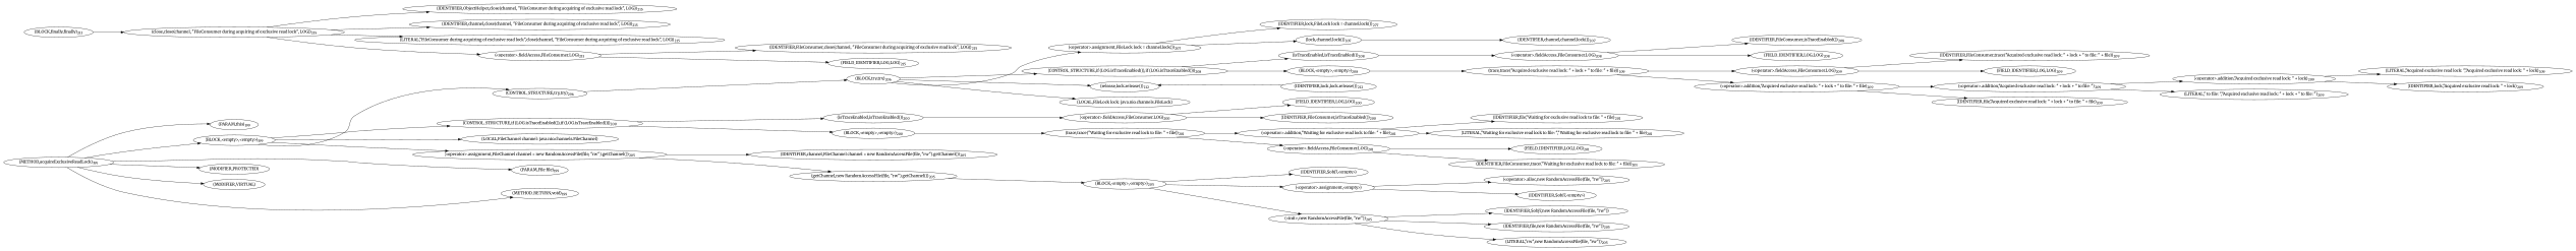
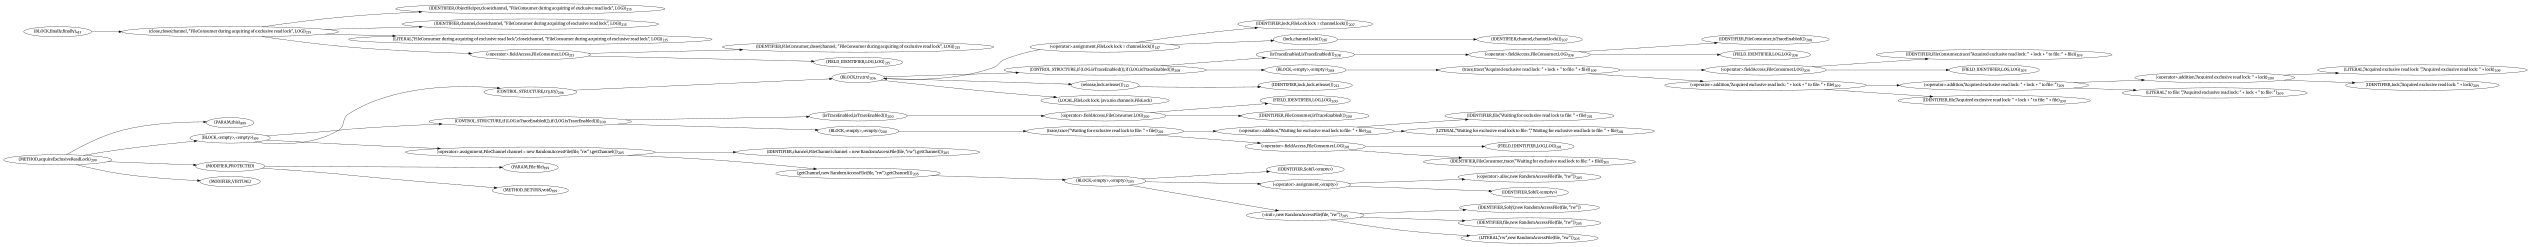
  digraph {
    fontname=Merriweather
    rankdir=LR
    node [fontname=Merriweather]
    edge [fontname=Merriweather]
-   n1 [label=<(METHOD,acquireExclusiveReadLock)<SUB>199</SUB>>]
-   n2 [label=<(PARAM,this)<SUB>199</SUB>>]
+   n1 [label=<(METHOD,acquireExclusiveReadLock)<SUB>299</SUB>>]
+   n2 [label=<(PARAM,this)<SUB>899</SUB>>]
    n3 [label=<(PARAM,File file)<SUB>199</SUB>>]
    n4 [label=<(BLOCK,&lt;empty&gt;,&lt;empty&gt;)<SUB>199</SUB>>]
    n5 [label=<(MODIFIER,PROTECTED)>]
    n6 [label=<(MODIFIER,VIRTUAL)>]
    n7 [label=<(METHOD_RETURN,void)<SUB>199</SUB>>]
    n8 [label=<(CONTROL_STRUCTURE,if (LOG.isTraceEnabled()),if (LOG.isTraceEnabled()))<SUB>200</SUB>>]
-   n9 [label=<(LOCAL,FileChannel channel: java.nio.channels.FileChannel)>]
    n10 [label=<(&lt;operator&gt;.assignment,FileChannel channel = new RandomAccessFile(file, &quot;rw&quot;).getChannel())<SUB>205</SUB>>]
    n11 [label=<(CONTROL_STRUCTURE,try,try)<SUB>296</SUB>>]
    n12 [label=<(isTraceEnabled,isTraceEnabled())<SUB>200</SUB>>]
    n13 [label=<(BLOCK,&lt;empty&gt;,&lt;empty&gt;)<SUB>200</SUB>>]
    n14 [label=<(IDENTIFIER,channel,FileChannel channel = new RandomAccessFile(file, &quot;rw&quot;).getChannel())<SUB>205</SUB>>]
    n15 [label=<(getChannel,new RandomAccessFile(file, &quot;rw&quot;).getChannel())<SUB>205</SUB>>]
    n16 [label=<(BLOCK,try,try)<SUB>206</SUB>>]
    n17 [label=<(&lt;operator&gt;.fieldAccess,FileConsumer.LOG)<SUB>200</SUB>>]
    n18 [label=<(trace,trace(&quot;Waiting for exclusive read lock to file: &quot; + file))<SUB>201</SUB>>]
    n19 [label=<(IDENTIFIER,FileConsumer,isTraceEnabled())<SUB>200</SUB>>]
    n20 [label=<(FIELD_IDENTIFIER,LOG,LOG)<SUB>200</SUB>>]
    n21 [label=<(&lt;operator&gt;.fieldAccess,FileConsumer.LOG)<SUB>201</SUB>>]
    n22 [label=<(&lt;operator&gt;.addition,&quot;Waiting for exclusive read lock to file: &quot; + file)<SUB>201</SUB>>]
    n23 [label=<(IDENTIFIER,FileConsumer,trace(&quot;Waiting for exclusive read lock to file: &quot; + file))<SUB>201</SUB>>]
    n24 [label=<(FIELD_IDENTIFIER,LOG,LOG)<SUB>201</SUB>>]
    n25 [label=<(LITERAL,&quot;Waiting for exclusive read lock to file: &quot;,&quot;Waiting for exclusive read lock to file: &quot; + file)<SUB>201</SUB>>]
    n26 [label=<(IDENTIFIER,file,&quot;Waiting for exclusive read lock to file: &quot; + file)<SUB>201</SUB>>]
    n27 [label=<(BLOCK,&lt;empty&gt;,&lt;empty&gt;)<SUB>205</SUB>>]
    n28 [label=<(&lt;operator&gt;.assignment,&lt;empty&gt;)>]
    n29 [label=<(&lt;init&gt;,new RandomAccessFile(file, &quot;rw&quot;))<SUB>205</SUB>>]
    n30 [label=<(IDENTIFIER,$obj7,&lt;empty&gt;)>]
    n31 [label=<(IDENTIFIER,$obj7,&lt;empty&gt;)>]
    n32 [label=<(&lt;operator&gt;.alloc,new RandomAccessFile(file, &quot;rw&quot;))<SUB>205</SUB>>]
    n33 [label=<(IDENTIFIER,$obj7,new RandomAccessFile(file, &quot;rw&quot;))>]
    n34 [label=<(IDENTIFIER,file,new RandomAccessFile(file, &quot;rw&quot;))<SUB>205</SUB>>]
    n35 [label=<(LITERAL,&quot;rw&quot;,new RandomAccessFile(file, &quot;rw&quot;))<SUB>205</SUB>>]
    n36 [label=<(LOCAL,FileLock lock: java.nio.channels.FileLock)>]
-   n37 [label=<(&lt;operator&gt;.assignment,FileLock lock = channel.lock())<SUB>207</SUB>>]
+   n37 [label=<(&lt;operator&gt;.assignment,FileLock lock = channel.lock())<SUB>247</SUB>>]
    n38 [label=<(CONTROL_STRUCTURE,if (LOG.isTraceEnabled()),if (LOG.isTraceEnabled()))<SUB>208</SUB>>]
    n39 [label=<(release,lock.release())<SUB>212</SUB>>]
-   n40 [label=<(BLOCK,finally,finally)<SUB>213</SUB>>]
+   n40 [label=<(BLOCK,finally,finally)<SUB>413</SUB>>]
    n41 [label=<(close,close(channel, &quot;FileConsumer during acquiring of exclusive read lock&quot;, LOG))<SUB>215</SUB>>]
-   n42 [label=<(IDENTIFIER,lock,FileLock lock = channel.lock())<SUB>277</SUB>>]
-   n43 [label=<(lock,channel.lock())<SUB>207</SUB>>]
+   n42 [label=<(IDENTIFIER,lock,FileLock lock = channel.lock())<SUB>207</SUB>>]
+   n43 [label=<(lock,channel.lock())<SUB>287</SUB>>]
    n44 [label=<(isTraceEnabled,isTraceEnabled())<SUB>208</SUB>>]
    n45 [label=<(BLOCK,&lt;empty&gt;,&lt;empty&gt;)<SUB>208</SUB>>]
    n46 [label=<(IDENTIFIER,lock,lock.release())<SUB>212</SUB>>]
    n47 [label=<(IDENTIFIER,channel,channel.lock())<SUB>207</SUB>>]
    n48 [label=<(&lt;operator&gt;.fieldAccess,FileConsumer.LOG)<SUB>208</SUB>>]
    n49 [label=<(trace,trace(&quot;Acquired exclusive read lock: &quot; + lock + &quot; to file: &quot; + file))<SUB>209</SUB>>]
    n50 [label=<(IDENTIFIER,FileConsumer,isTraceEnabled())<SUB>208</SUB>>]
    n51 [label=<(FIELD_IDENTIFIER,LOG,LOG)<SUB>208</SUB>>]
    n52 [label=<(&lt;operator&gt;.fieldAccess,FileConsumer.LOG)<SUB>209</SUB>>]
    n53 [label=<(&lt;operator&gt;.addition,&quot;Acquired exclusive read lock: &quot; + lock + &quot; to file: &quot; + file)<SUB>209</SUB>>]
    n54 [label=<(IDENTIFIER,FileConsumer,trace(&quot;Acquired exclusive read lock: &quot; + lock + &quot; to file: &quot; + file))<SUB>209</SUB>>]
    n55 [label=<(FIELD_IDENTIFIER,LOG,LOG)<SUB>209</SUB>>]
    n56 [label=<(&lt;operator&gt;.addition,&quot;Acquired exclusive read lock: &quot; + lock + &quot; to file: &quot;)<SUB>209</SUB>>]
    n57 [label=<(IDENTIFIER,file,&quot;Acquired exclusive read lock: &quot; + lock + &quot; to file: &quot; + file)<SUB>209</SUB>>]
    n58 [label=<(&lt;operator&gt;.addition,&quot;Acquired exclusive read lock: &quot; + lock)<SUB>209</SUB>>]
    n59 [label=<(LITERAL,&quot; to file: &quot;,&quot;Acquired exclusive read lock: &quot; + lock + &quot; to file: &quot;)<SUB>209</SUB>>]
    n60 [label=<(LITERAL,&quot;Acquired exclusive read lock: &quot;,&quot;Acquired exclusive read lock: &quot; + lock)<SUB>209</SUB>>]
    n61 [label=<(IDENTIFIER,lock,&quot;Acquired exclusive read lock: &quot; + lock)<SUB>209</SUB>>]
    n62 [label=<(IDENTIFIER,ObjectHelper,close(channel, &quot;FileConsumer during acquiring of exclusive read lock&quot;, LOG))<SUB>215</SUB>>]
    n63 [label=<(IDENTIFIER,channel,close(channel, &quot;FileConsumer during acquiring of exclusive read lock&quot;, LOG))<SUB>215</SUB>>]
    n64 [label=<(LITERAL,&quot;FileConsumer during acquiring of exclusive read lock&quot;,close(channel, &quot;FileConsumer during acquiring of exclusive read lock&quot;, LOG))<SUB>215</SUB>>]
    n65 [label=<(&lt;operator&gt;.fieldAccess,FileConsumer.LOG)<SUB>215</SUB>>]
    n66 [label=<(IDENTIFIER,FileConsumer,close(channel, &quot;FileConsumer during acquiring of exclusive read lock&quot;, LOG))<SUB>215</SUB>>]
    n67 [label=<(FIELD_IDENTIFIER,LOG,LOG)<SUB>215</SUB>>]
    n1 -> n2
-   n1 -> n3
+   n5 -> n3
    n1 -> n4
    n1 -> n5
    n1 -> n6
-   n1 -> n7
+   n5 -> n7
    n4 -> n8
-   n4 -> n9
    n4 -> n10
    n4 -> n11
    n8 -> n12
    n8 -> n13
    n10 -> n14
    n10 -> n15
    n11 -> n16
    n12 -> n17
    n13 -> n18
    n15 -> n27
    n16 -> n36
-   n16 -> n37
+   n37 -> n16
    n16 -> n38
    n16 -> n39
    n17 -> n19
    n17 -> n20
    n18 -> n21
    n18 -> n22
    n21 -> n23
    n21 -> n24
    n22 -> n25
    n22 -> n26
    n27 -> n28
    n27 -> n29
    n27 -> n30
    n28 -> n31
    n28 -> n32
    n29 -> n33
    n29 -> n34
    n29 -> n35
    n37 -> n42
    n37 -> n43
    n38 -> n44
    n38 -> n45
-   n46 -> n39
+   n39 -> n46
    n40 -> n41
    n41 -> n62
    n41 -> n63
    n41 -> n64
    n41 -> n65
    n43 -> n47
    n44 -> n48
    n45 -> n49
    n48 -> n50
    n48 -> n51
    n49 -> n52
    n49 -> n53
    n52 -> n54
    n52 -> n55
    n53 -> n56
    n53 -> n57
    n56 -> n58
    n56 -> n59
    n58 -> n60
    n58 -> n61
    n65 -> n66
    n65 -> n67
  }
